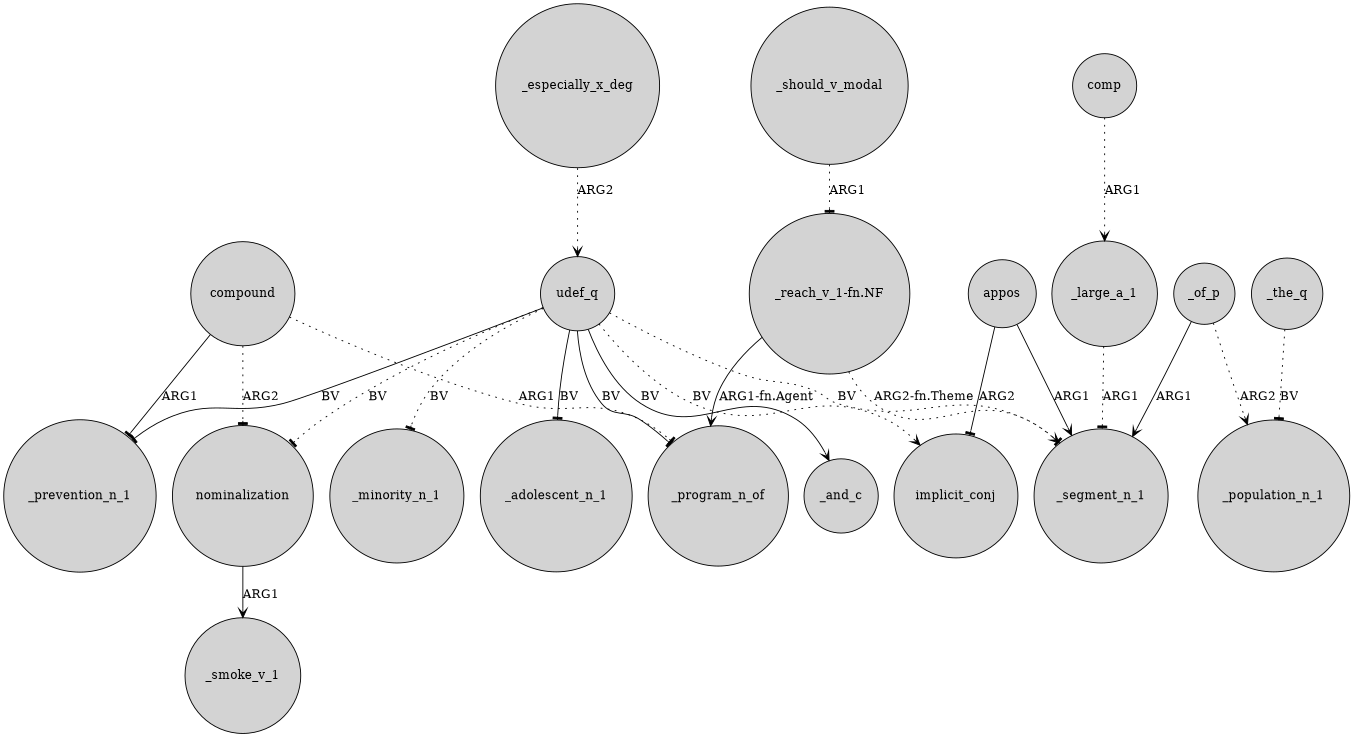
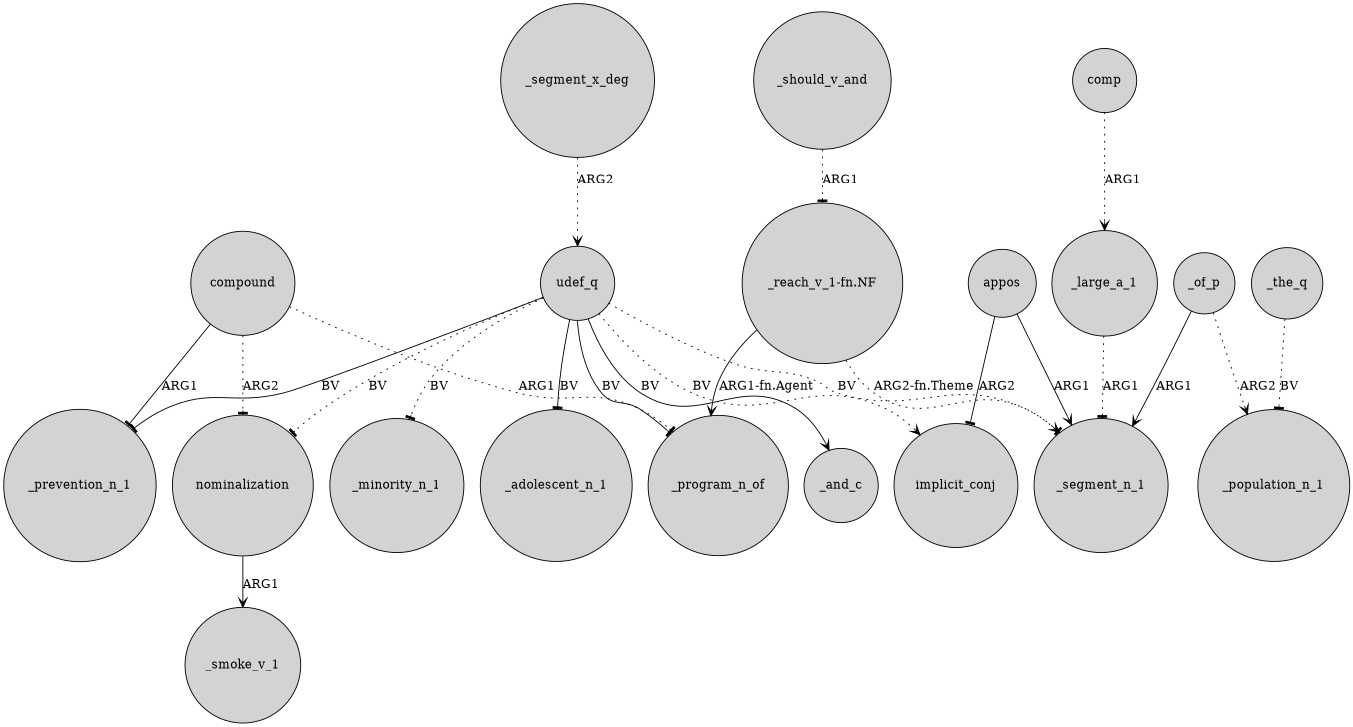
  digraph {
    node [shape=circle style=filled]
    edge [arrowhead=tee style=dotted]
    "_reach_v_1-fn.NF"
    _program_n_of
    _segment_n_1
    appos
    implicit_conj
    compound
    _prevention_n_1
    nominalization
    _smoke_v_1
    udef_q
    _minority_n_1
    _adolescent_n_1
    _and_c
    comp
    _large_a_1
    _the_q
    _population_n_1
    _of_p
-   _especially_x_deg
-   _should_v_modal
+   _especially_x_deg [label=_segment_x_deg]
+   _should_v_modal [label=_should_v_and]
    "_reach_v_1-fn.NF" -> _program_n_of [arrowhead=vee label="ARG1-fn.Agent" style=solid]
    "_reach_v_1-fn.NF" -> _segment_n_1 [arrowhead=vee label="ARG2-fn.Theme"]
    appos -> _segment_n_1 [arrowhead=vee label=ARG1 style=solid]
    appos -> implicit_conj [label=ARG2 style=solid]
    compound -> _program_n_of [label=ARG1]
    compound -> _prevention_n_1 [label=ARG1 style=solid]
    compound -> nominalization [label=ARG2]
    nominalization -> _smoke_v_1 [arrowhead=vee label=ARG1 style=solid]
    udef_q -> _program_n_of [label=BV style=solid]
    udef_q -> _segment_n_1 [label=BV]
    udef_q -> implicit_conj [arrowhead=vee label=BV]
    udef_q -> _prevention_n_1 [label=BV style=solid]
    udef_q -> nominalization [label=BV]
    udef_q -> _minority_n_1 [label=BV]
    udef_q -> _adolescent_n_1 [label=BV style=solid]
    udef_q -> _and_c [arrowhead=vee label=BV style=solid]
    comp -> _large_a_1 [arrowhead=vee label=ARG1]
    _large_a_1 -> _segment_n_1 [label=ARG1]
    _the_q -> _population_n_1 [label=BV]
    _of_p -> _segment_n_1 [arrowhead=vee label=ARG1 style=solid]
    _of_p -> _population_n_1 [arrowhead=vee label=ARG2]
    _especially_x_deg -> udef_q [arrowhead=vee label=ARG2]
    _should_v_modal -> "_reach_v_1-fn.NF" [label=ARG1]
  }
